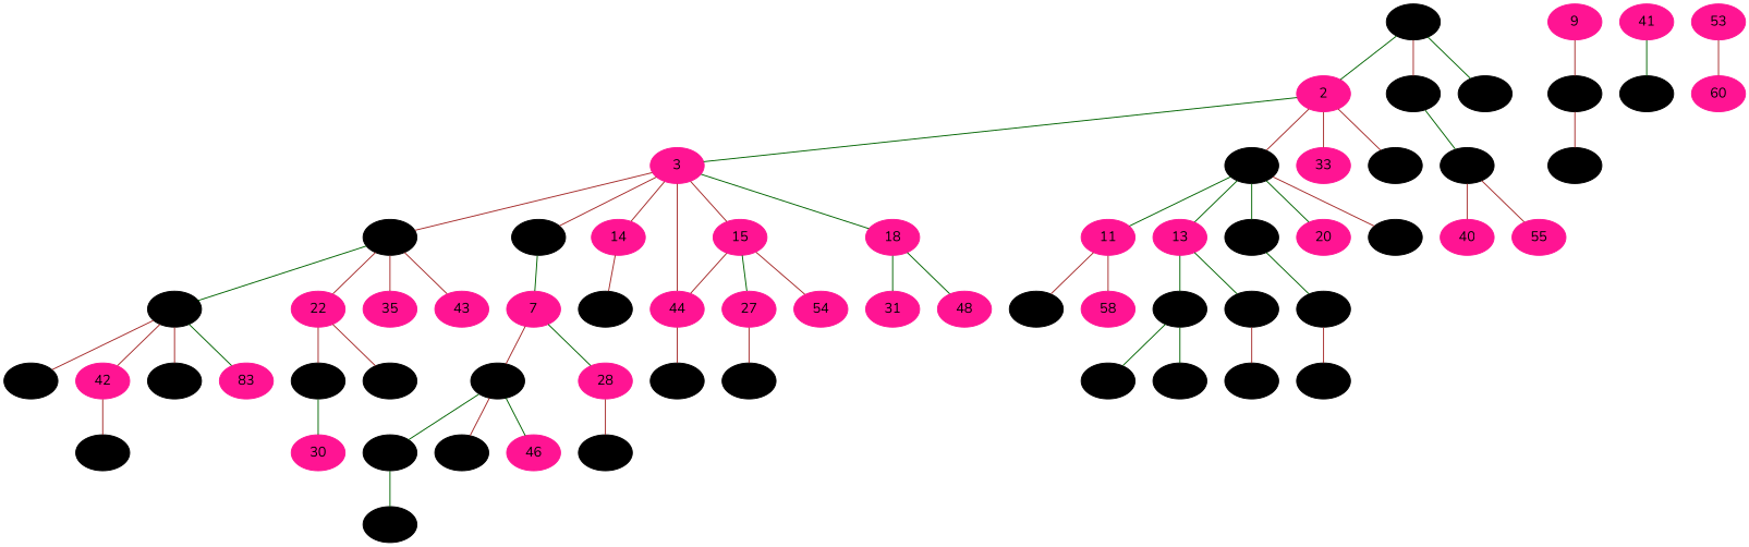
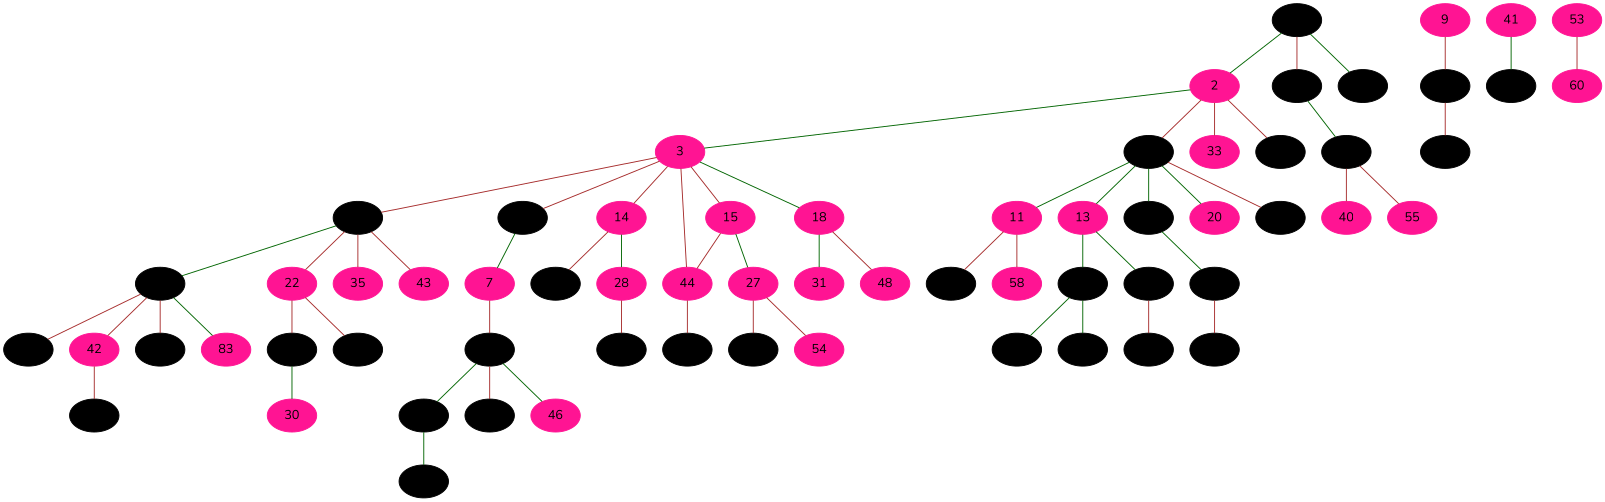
  graph {
    fontname=Nunito
    node [color=black fontname=Nunito style=filled]
    edge [color=brown fontname=Nunito]
    2 [color=deeppink]
    1
    12
    32
    3 [color=deeppink]
    10
    33 [color=deeppink]
    52
    21
    4
    6
    14 [color=deeppink]
    15 [color=deeppink]
    18 [color=deeppink]
    44 [color=deeppink]
    11 [color=deeppink]
    13 [color=deeppink]
    17
    20 [color=deeppink]
    24
    5
    22 [color=deeppink]
    35 [color=deeppink]
    43 [color=deeppink]
    7 [color=deeppink]
    9 [color=deeppink]
    59
    64
    27 [color=deeppink]
    31 [color=deeppink]
    48 [color=deeppink]
    37
    42 [color=deeppink]
    45
    n35 [color=deeppink label=83]
    23
    38
    61
    8
    28 [color=deeppink]
    25
    26
    46 [color=deeppink]
    47
    51
    65
    49
    58 [color=deeppink]
    16
    19
    39
    40 [color=deeppink]
    55 [color=deeppink]
    34
    62
    29
    50
    56
    36
    54 [color=deeppink]
    30 [color=deeppink]
    41 [color=deeppink]
    57
    53 [color=deeppink]
    60 [color=deeppink]
    2 -- 3 [color=darkgreen]
    2 -- 10
    2 -- 33
    2 -- 52
    1 -- 2 [color=darkgreen]
    1 -- 12
    1 -- 32 [color=darkgreen]
    12 -- 21 [color=darkgreen]
    3 -- 4
    3 -- 6
    3 -- 14
    3 -- 15
    3 -- 18 [color=darkgreen]
    3 -- 44
    10 -- 11 [color=darkgreen]
    10 -- 13 [color=darkgreen]
    10 -- 17 [color=darkgreen]
    10 -- 20 [color=darkgreen]
    10 -- 24
    21 -- 40
    21 -- 55
    4 -- 5 [color=darkgreen]
    4 -- 22
    4 -- 35
    4 -- 43
    6 -- 7 [color=darkgreen]
    14 -- 64
    15 -- 44
    15 -- 27 [color=darkgreen]
    18 -- 31 [color=darkgreen]
-   18 -- 48 [color=darkgreen]
+   18 -- 48
    44 -- 50
    11 -- 49
    11 -- 58
    13 -- 16 [color=darkgreen]
    13 -- 19 [color=darkgreen]
    17 -- 39 [color=darkgreen]
    5 -- 37
    5 -- 42
    5 -- 45
    5 -- n35 [color=darkgreen]
    22 -- 23
    22 -- 38
    7 -- 8
-   7 -- 28 [color=darkgreen]
+   14 -- 28 [color=darkgreen]
    9 -- 59
    59 -- 65
    27 -- 36
-   15 -- 54
+   27 -- 54
    42 -- 61
    23 -- 30 [color=darkgreen]
    8 -- 25 [color=darkgreen]
    8 -- 26
    8 -- 46 [color=darkgreen]
    28 -- 47
    25 -- 51 [color=darkgreen]
    16 -- 34 [color=darkgreen]
    16 -- 62 [color=darkgreen]
    19 -- 29
    39 -- 56
    41 -- 57 [color=darkgreen]
    53 -- 60
  }
